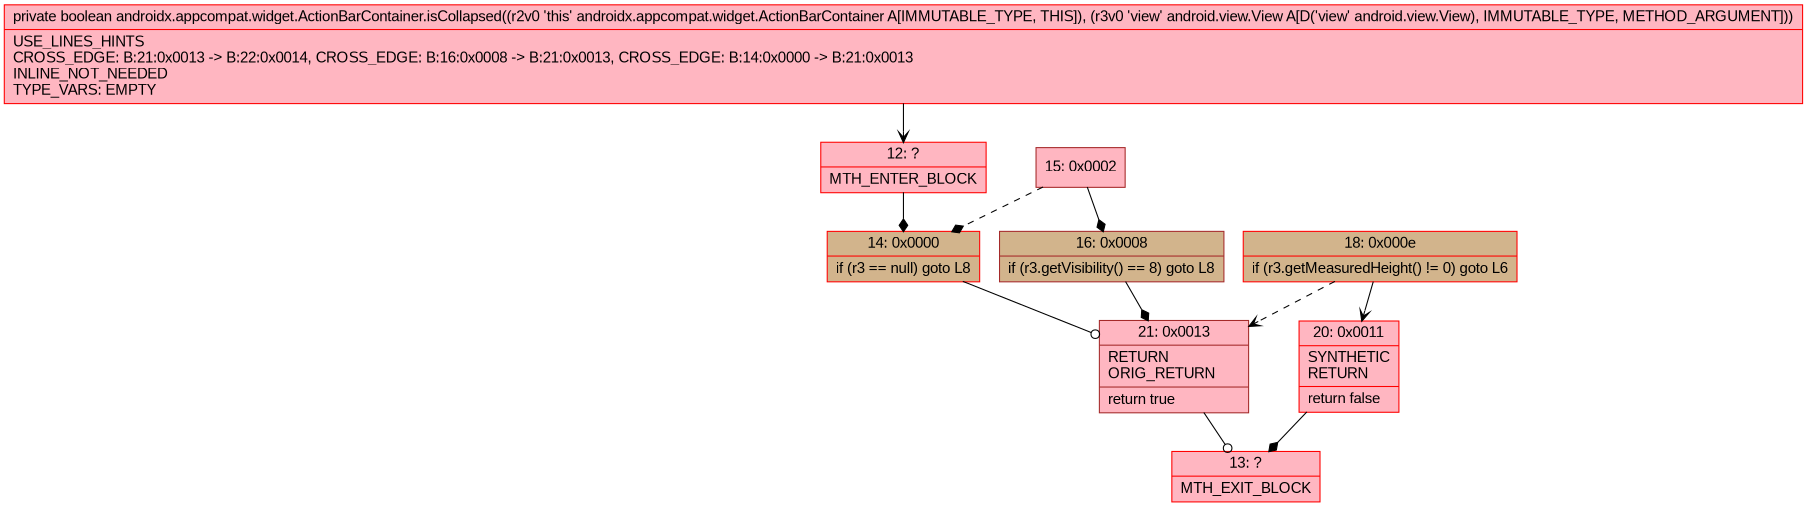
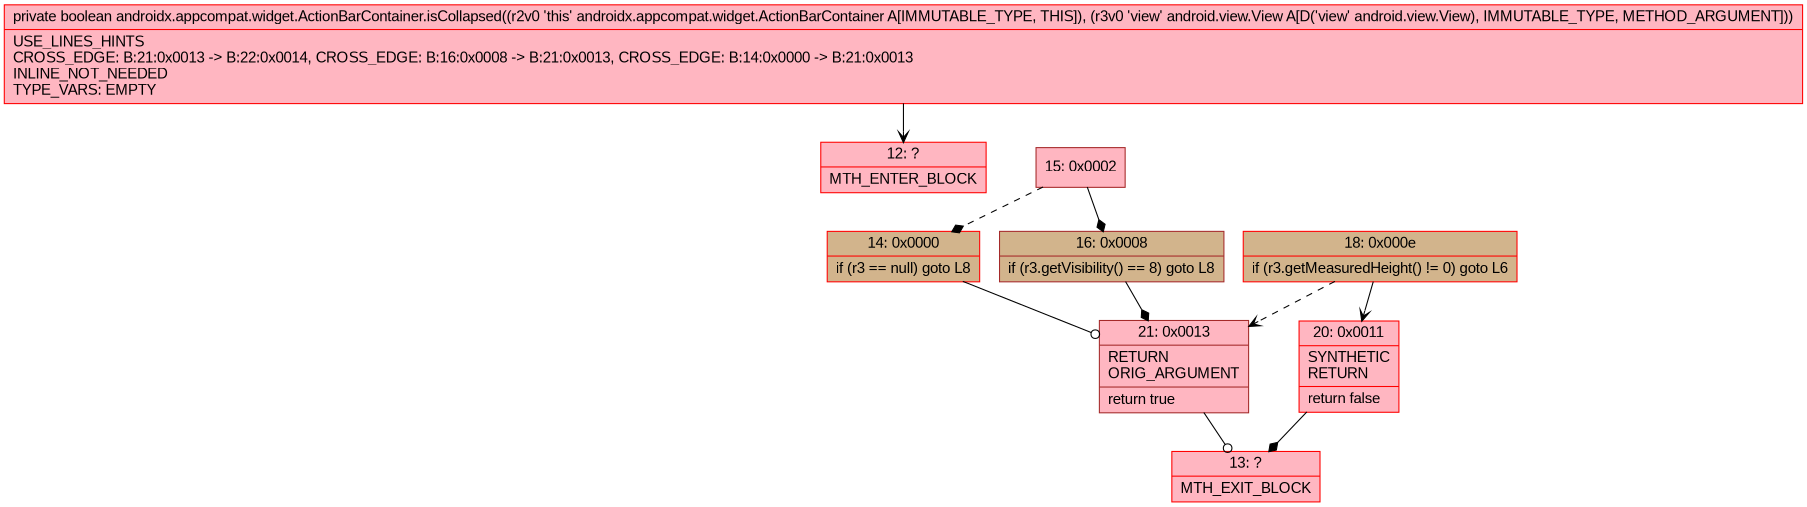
  digraph {
    fontname="Liberation Sans"
    node [color=red fillcolor=lightpink fontname="Liberation Sans" shape=record style=filled]
    edge [arrowhead=diamond fontname="Liberation Sans"]
    n1 [label="{12\:\ ?|MTH_ENTER_BLOCK\l}"]
    n2 [fillcolor=tan label="{14\:\ 0x0000|if (r3 == null) goto L8\l}"]
-   n3 [color=brown label="{21\:\ 0x0013|RETURN\lORIG_RETURN\l|return true\l}"]
+   n3 [color=brown label="{21\:\ 0x0013|RETURN\lORIG_ARGUMENT\l|return true\l}"]
    n4 [color=brown label="{15\:\ 0x0002}"]
    n5 [color=brown fillcolor=tan label="{16\:\ 0x0008|if (r3.getVisibility() == 8) goto L8\l}"]
    n6 [label="{13\:\ ?|MTH_EXIT_BLOCK\l}"]
    n7 [fillcolor=tan label="{18\:\ 0x000e|if (r3.getMeasuredHeight() != 0) goto L6\l}"]
    n8 [label="{20\:\ 0x0011|SYNTHETIC\lRETURN\l|return false\l}"]
    n9 [label="{private boolean androidx.appcompat.widget.ActionBarContainer.isCollapsed((r2v0 'this' androidx.appcompat.widget.ActionBarContainer A[IMMUTABLE_TYPE, THIS]), (r3v0 'view' android.view.View A[D('view' android.view.View), IMMUTABLE_TYPE, METHOD_ARGUMENT]))  | USE_LINES_HINTS\lCROSS_EDGE: B:21:0x0013 \-\> B:22:0x0014, CROSS_EDGE: B:16:0x0008 \-\> B:21:0x0013, CROSS_EDGE: B:14:0x0000 \-\> B:21:0x0013\lINLINE_NOT_NEEDED\lTYPE_VARS: EMPTY\l}"]
-   n1 -> n2
    n2 -> n3 [arrowhead=odot]
    n3 -> n6 [arrowhead=odot]
    n4 -> n2 [style=dashed]
    n4 -> n5
    n5 -> n3
    n7 -> n3 [arrowhead=vee style=dashed]
    n7 -> n8 [arrowhead=vee]
    n8 -> n6
    n9 -> n1 [arrowhead=vee]
  }
